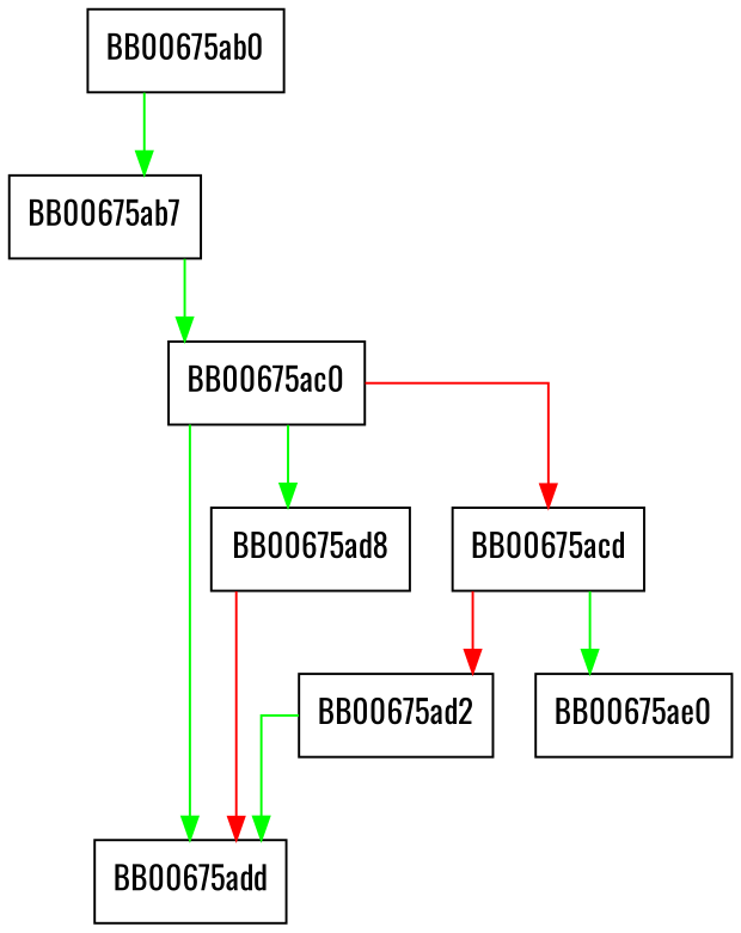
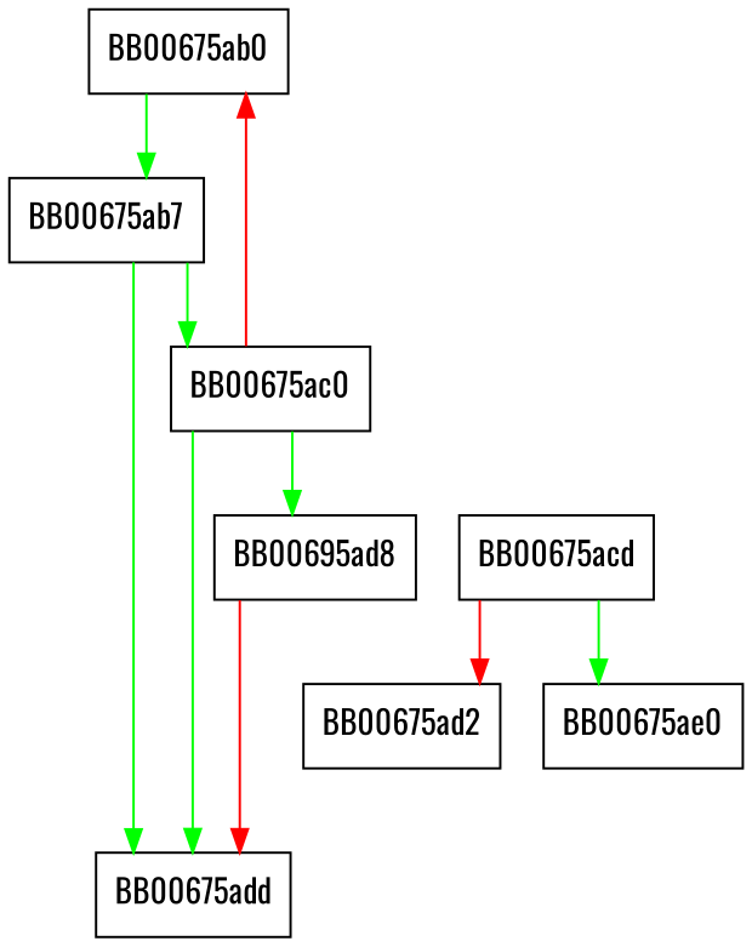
  digraph {
    fontname=Oswald
    splines=ortho
    node [fontname=Oswald shape=box]
    edge [color=green fontname=Oswald]
    BB00675ab0
    BB00675ab7
    BB00675add
    BB00675ac0
-   BB00675ad8
+   BB00675ad8 [label=BB00695ad8]
    BB00675acd
    BB00675ad2
    BB00675ae0
    BB00675ab0 -> BB00675ab7
-   BB00675ad2 -> BB00675add
+   BB00675ab7 -> BB00675add
    BB00675ab7 -> BB00675ac0
    BB00675ac0 -> BB00675add
    BB00675ac0 -> BB00675ad8
-   BB00675ac0 -> BB00675acd [color=red]
+   BB00675ac0 -> BB00675ab0 [color=red]
    BB00675ad8 -> BB00675add [color=red]
    BB00675acd -> BB00675ad2 [color=red]
    BB00675acd -> BB00675ae0
  }
